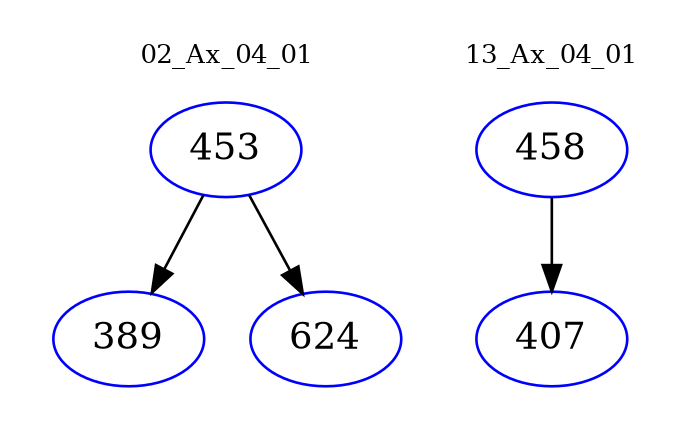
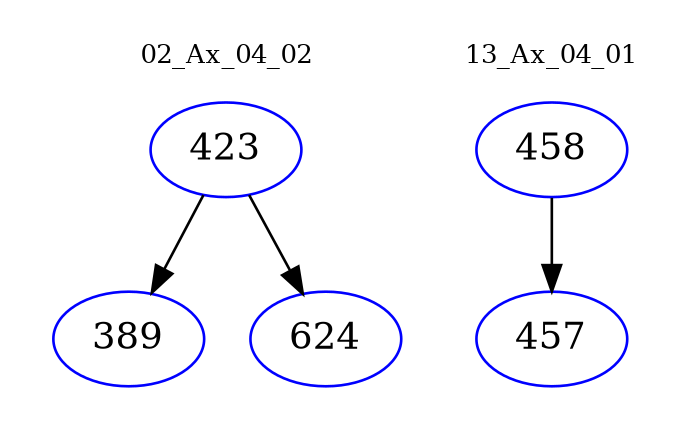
  digraph {
    node [color=blue]
    edge [color=black]
-   n1 [label=453]
+   n1 [label=423]
    n2 [label=389]
    n3 [label=624]
    n4 [label=458]
-   n5 [label=407]
+   n5 [label=457]
    subgraph cluster_1 {
      color=white
      fontsize=10
-     label="02_Ax_04_01"
+     label="02_Ax_04_02"
      n1
      n2
      n3
    }
    subgraph cluster_2 {
      color=white
      fontsize=10
      label="13_Ax_04_01"
      n4
      n5
    }
    n1 -> n2
    n1 -> n3
    n4 -> n5
  }
